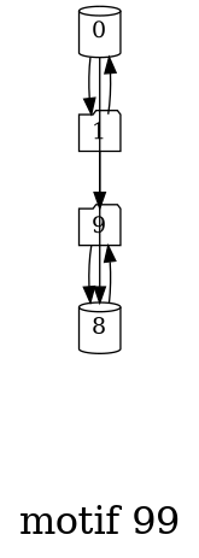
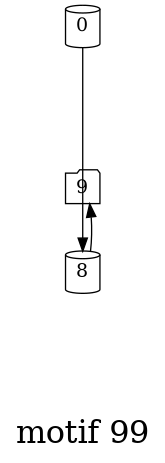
  digraph {
    fontsize=24
    label="\nmotif 99\n"
    splines=false
    node [shape=cylinder]
    0 [height=0.3 width=0.3]
-   1 [height=0.3 shape=folder width=0.3]
    n3 [height=0.3 label=8 width=0.3]
    n4 [height=0.3 label=9 shape=folder width=0.3]
-   0 -> 1
    0 -> n3
-   1 -> 0
-   1 -> n4
    n3 -> n4
-   n4 -> n3
  }
